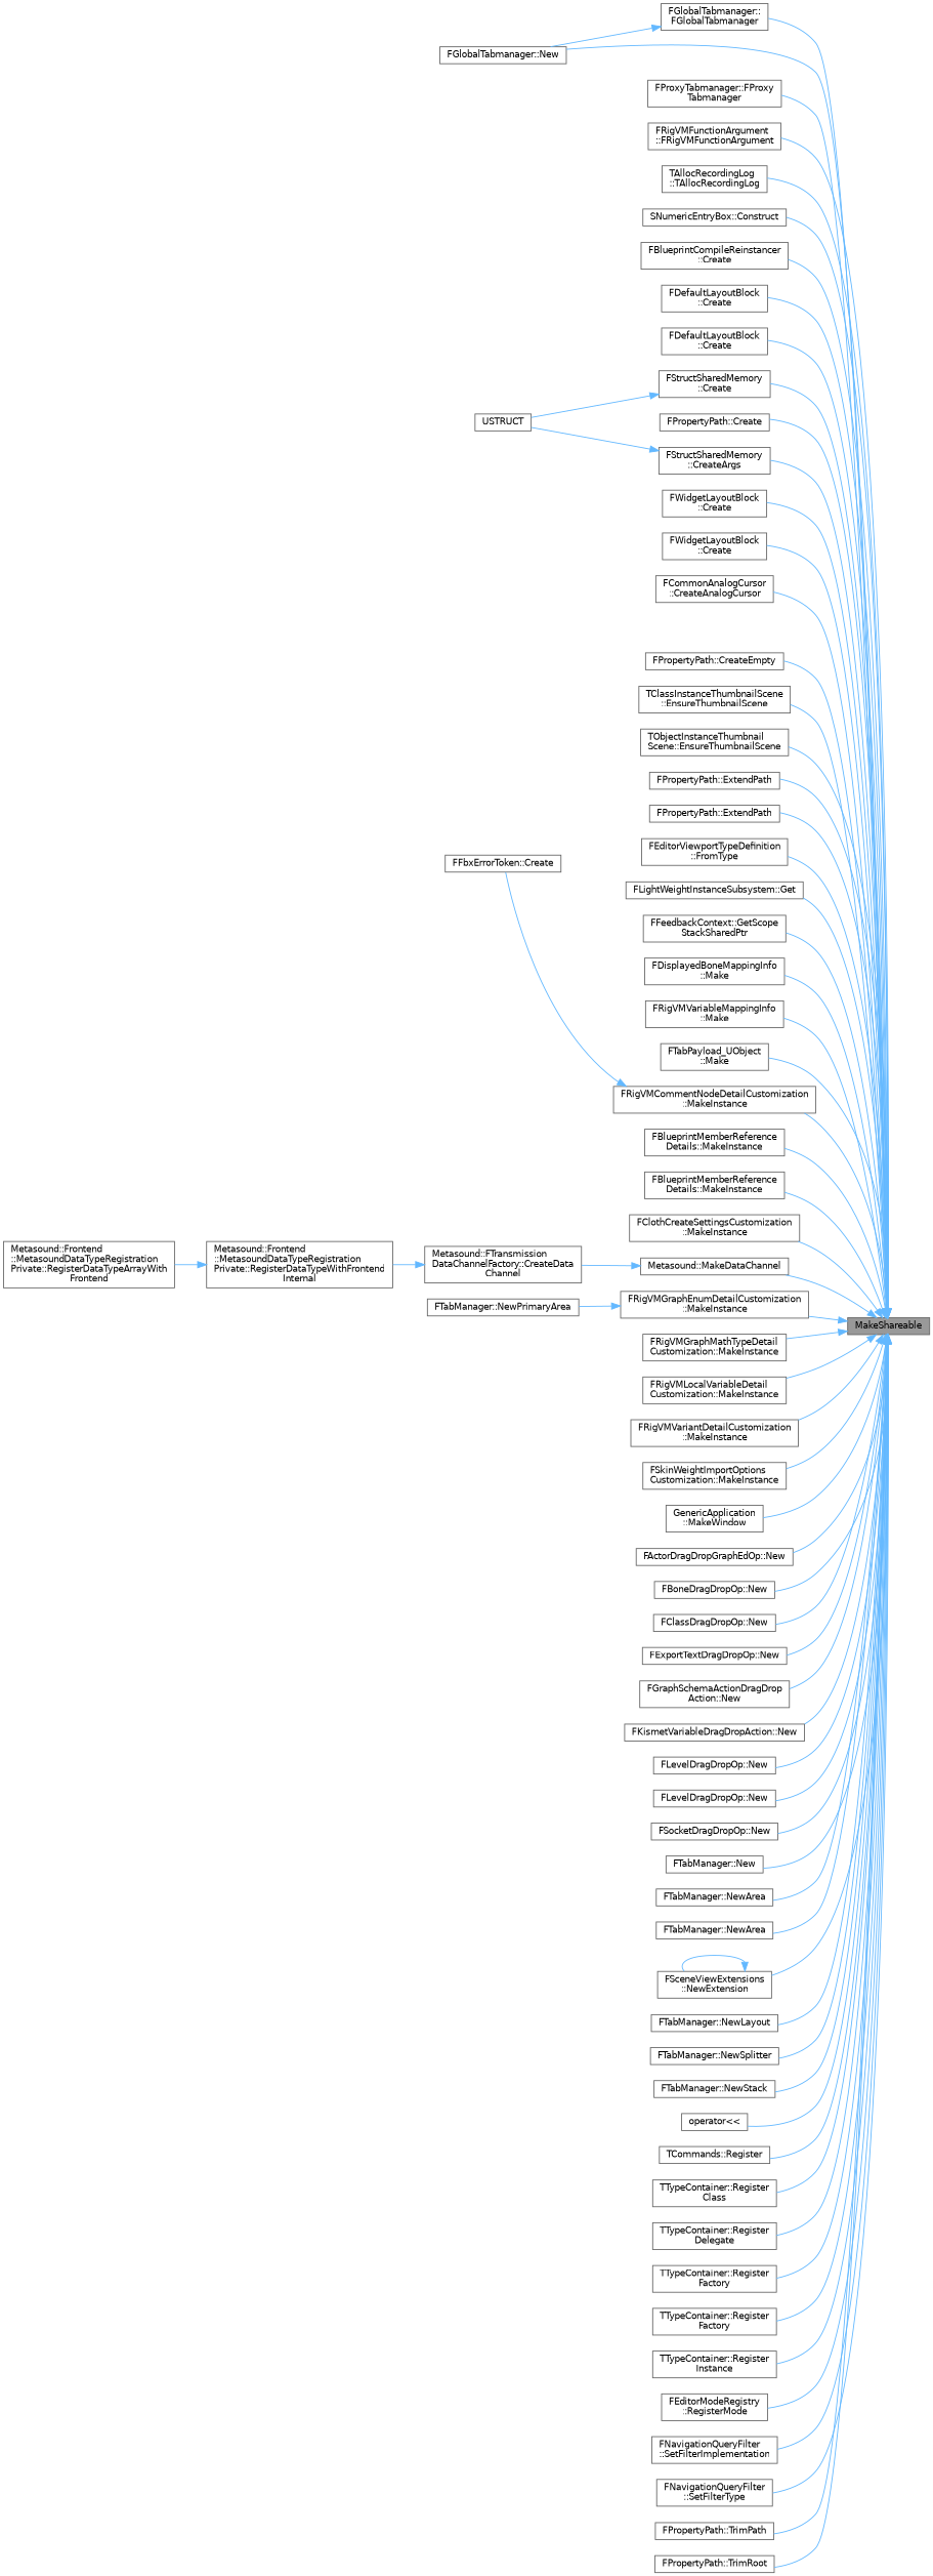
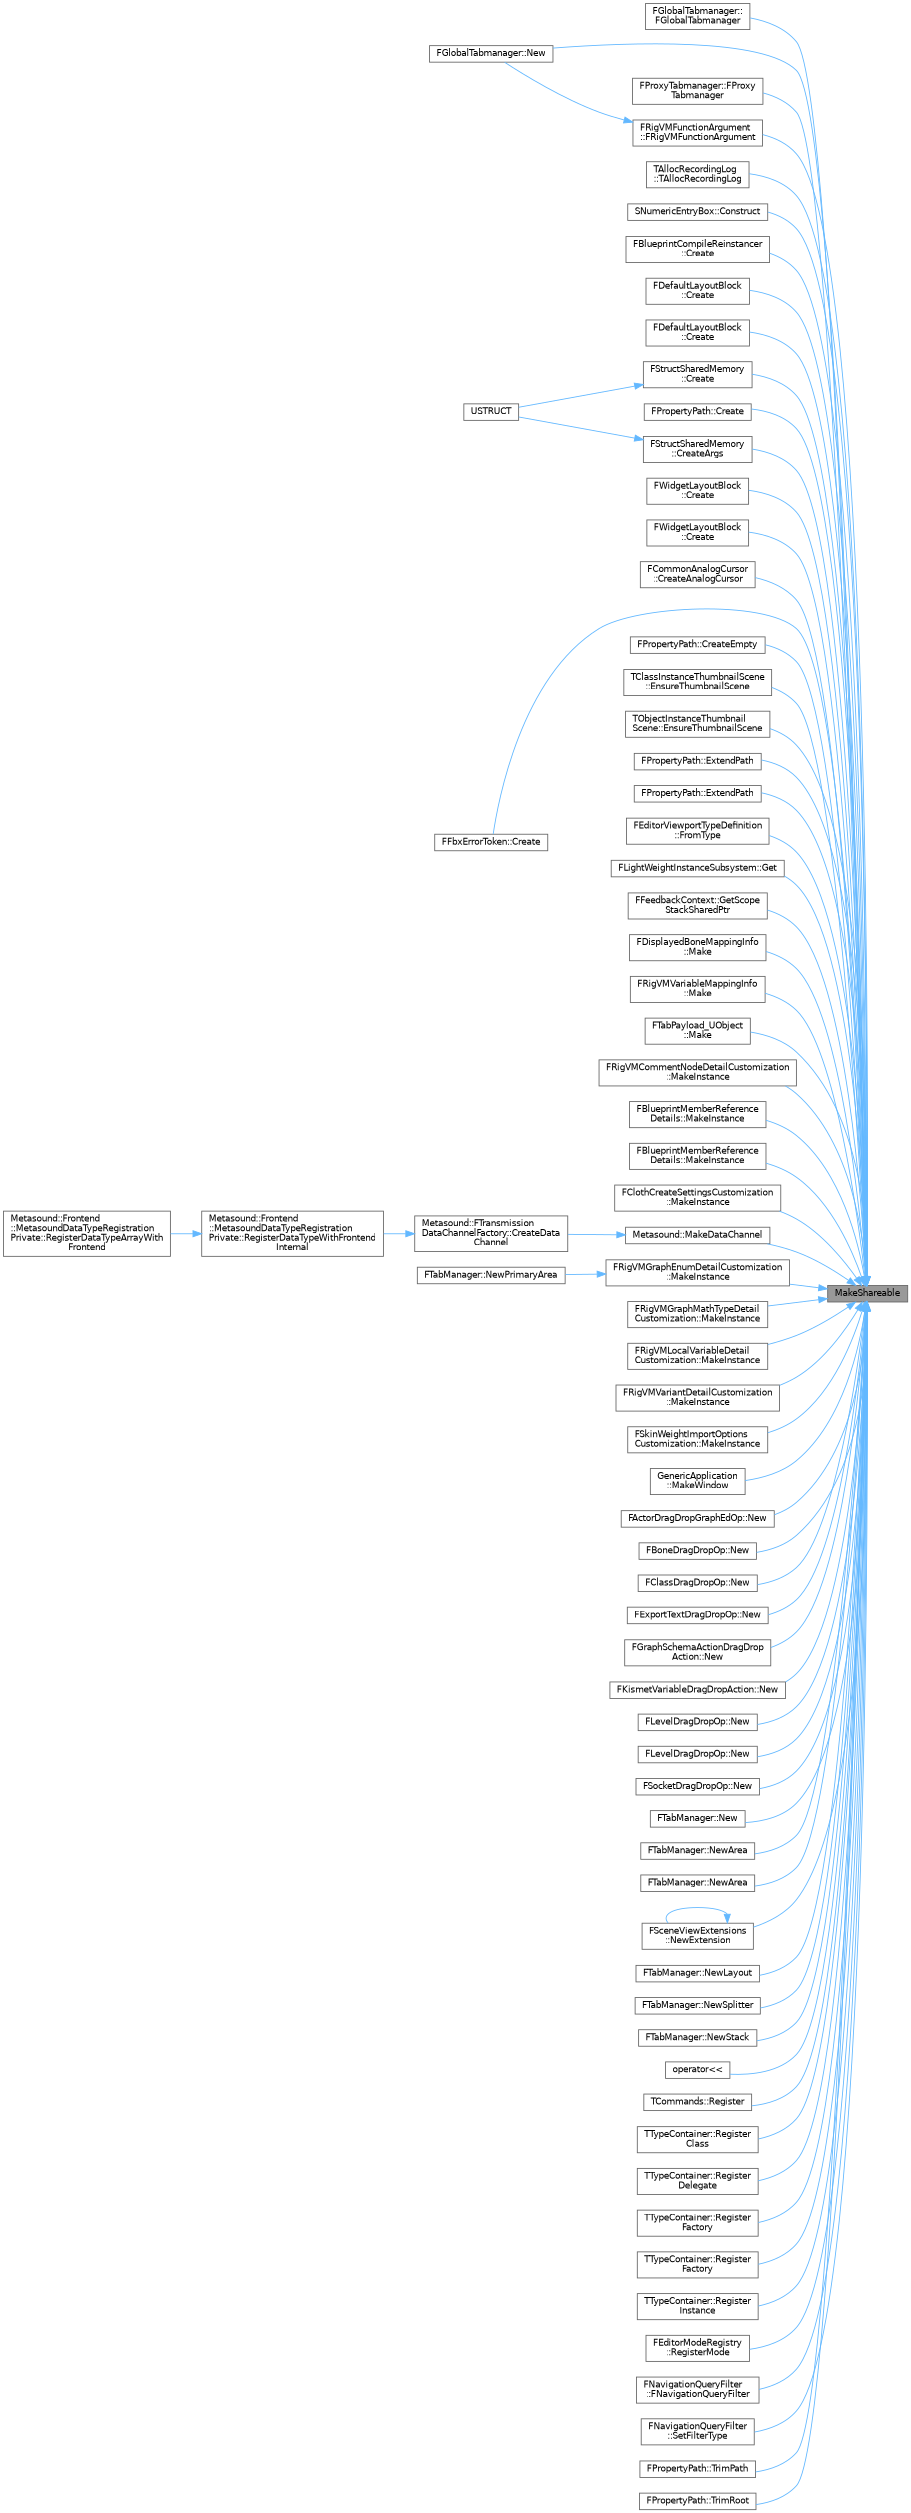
  digraph {
    rankdir=RL
    node [color=grey40 fillcolor=white fontname=Helvetica fontsize=10 shape=box style=filled]
    edge [color=steelblue1 dir=back fontname=Helvetica fontsize=10 labelfontname=Helvetica labelfontsize=10 style=solid]
    n1 [color=gray40 fillcolor=grey60 fontcolor=black height=0.2 label=MakeShareable width=0.4]
    n2 [height=0.2 label="FGlobalTabmanager::\lFGlobalTabmanager" width=0.4]
    n3 [height=0.2 label="FGlobalTabmanager::New" width=0.4]
    n4 [height=0.2 label="FProxyTabmanager::FProxy\lTabmanager" width=0.4]
    n5 [height=0.2 label="FRigVMFunctionArgument\l::FRigVMFunctionArgument" width=0.4]
    n6 [height=0.2 label="TAllocRecordingLog\l::TAllocRecordingLog" width=0.4]
    n7 [height=0.2 label="SNumericEntryBox::Construct" width=0.4]
    n8 [height=0.2 label="FBlueprintCompileReinstancer\l::Create" width=0.4]
    n9 [height=0.2 label="FDefaultLayoutBlock\l::Create" width=0.4]
    n10 [height=0.2 label="FDefaultLayoutBlock\l::Create" width=0.4]
    n11 [height=0.2 label="FFbxErrorToken::Create" width=0.4]
    n12 [height=0.2 label="FPropertyPath::Create" width=0.4]
    n13 [height=0.2 label="FStructSharedMemory\l::Create" width=0.4]
    n14 [height=0.2 label="FWidgetLayoutBlock\l::Create" width=0.4]
    n15 [height=0.2 label="FWidgetLayoutBlock\l::Create" width=0.4]
    n16 [height=0.2 label="FCommonAnalogCursor\l::CreateAnalogCursor" width=0.4]
    n17 [height=0.2 label="FStructSharedMemory\l::CreateArgs" width=0.4]
    n18 [height=0.2 label="FPropertyPath::CreateEmpty" width=0.4]
    n19 [height=0.2 label="TClassInstanceThumbnailScene\l::EnsureThumbnailScene" width=0.4]
    n20 [height=0.2 label="TObjectInstanceThumbnail\lScene::EnsureThumbnailScene" width=0.4]
    n21 [height=0.2 label="FPropertyPath::ExtendPath" width=0.4]
    n22 [height=0.2 label="FPropertyPath::ExtendPath" width=0.4]
    n23 [height=0.2 label="FEditorViewportTypeDefinition\l::FromType" width=0.4]
    n24 [height=0.2 label="FLightWeightInstanceSubsystem::Get" width=0.4]
    n25 [height=0.2 label="FFeedbackContext::GetScope\lStackSharedPtr" width=0.4]
    n26 [height=0.2 label="FDisplayedBoneMappingInfo\l::Make" width=0.4]
    n27 [height=0.2 label="FRigVMVariableMappingInfo\l::Make" width=0.4]
    n28 [height=0.2 label="FTabPayload_UObject\l::Make" width=0.4]
    n29 [height=0.2 label="Metasound::MakeDataChannel" width=0.4]
    n30 [height=0.2 label="FBlueprintMemberReference\lDetails::MakeInstance" width=0.4]
    n31 [height=0.2 label="FBlueprintMemberReference\lDetails::MakeInstance" width=0.4]
    n32 [height=0.2 label="FClothCreateSettingsCustomization\l::MakeInstance" width=0.4]
    n33 [height=0.2 label="FRigVMCommentNodeDetailCustomization\l::MakeInstance" width=0.4]
    n34 [height=0.2 label="FRigVMGraphEnumDetailCustomization\l::MakeInstance" width=0.4]
    n35 [height=0.2 label="FRigVMGraphMathTypeDetail\lCustomization::MakeInstance" width=0.4]
    n36 [height=0.2 label="FRigVMLocalVariableDetail\lCustomization::MakeInstance" width=0.4]
    n37 [height=0.2 label="FRigVMVariantDetailCustomization\l::MakeInstance" width=0.4]
    n38 [height=0.2 label="FSkinWeightImportOptions\lCustomization::MakeInstance" width=0.4]
    n39 [height=0.2 label="GenericApplication\l::MakeWindow" width=0.4]
    n40 [height=0.2 label="FActorDragDropGraphEdOp::New" width=0.4]
    n41 [height=0.2 label="FBoneDragDropOp::New" width=0.4]
    n42 [height=0.2 label="FClassDragDropOp::New" width=0.4]
    n43 [height=0.2 label="FExportTextDragDropOp::New" width=0.4]
    n44 [height=0.2 label="FGraphSchemaActionDragDrop\lAction::New" width=0.4]
    n45 [height=0.2 label="FKismetVariableDragDropAction::New" width=0.4]
    n46 [height=0.2 label="FLevelDragDropOp::New" width=0.4]
    n47 [height=0.2 label="FLevelDragDropOp::New" width=0.4]
    n48 [height=0.2 label="FSocketDragDropOp::New" width=0.4]
    n49 [height=0.2 label="FTabManager::New" width=0.4]
    n50 [height=0.2 label="FTabManager::NewArea" width=0.4]
    n51 [height=0.2 label="FTabManager::NewArea" width=0.4]
    n52 [height=0.2 label="FSceneViewExtensions\l::NewExtension" width=0.4]
    n53 [height=0.2 label="FTabManager::NewLayout" width=0.4]
    n54 [height=0.2 label="FTabManager::NewSplitter" width=0.4]
    n55 [height=0.2 label="FTabManager::NewStack" width=0.4]
    n56 [height=0.2 label="operator\<\<" width=0.4]
    n57 [height=0.2 label="TCommands::Register" width=0.4]
    n58 [height=0.2 label="TTypeContainer::Register\lClass" width=0.4]
    n59 [height=0.2 label="TTypeContainer::Register\lDelegate" width=0.4]
    n60 [height=0.2 label="TTypeContainer::Register\lFactory" width=0.4]
    n61 [height=0.2 label="TTypeContainer::Register\lFactory" width=0.4]
    n62 [height=0.2 label="TTypeContainer::Register\lInstance" width=0.4]
    n63 [height=0.2 label="FEditorModeRegistry\l::RegisterMode" width=0.4]
-   n64 [height=0.2 label="FNavigationQueryFilter\l::SetFilterImplementation" width=0.4]
+   n64 [height=0.2 label="FNavigationQueryFilter\l::FNavigationQueryFilter" width=0.4]
    n65 [height=0.2 label="FNavigationQueryFilter\l::SetFilterType" width=0.4]
    n66 [height=0.2 label="FPropertyPath::TrimPath" width=0.4]
    n67 [height=0.2 label="FPropertyPath::TrimRoot" width=0.4]
    n68 [height=0.2 label=USTRUCT width=0.4]
    n69 [height=0.2 label="Metasound::FTransmission\lDataChannelFactory::CreateData\lChannel" width=0.4]
    n70 [height=0.2 label="FTabManager::NewPrimaryArea" width=0.4]
    n71 [height=0.2 label="Metasound::Frontend\l::MetasoundDataTypeRegistration\lPrivate::RegisterDataTypeWithFrontend\lInternal" width=0.4]
    n72 [height=0.2 label="Metasound::Frontend\l::MetasoundDataTypeRegistration\lPrivate::RegisterDataTypeArrayWith\lFrontend" width=0.4]
    n1 -> n2
    n1 -> n3
    n1 -> n4
    n1 -> n5
    n1 -> n6
    n1 -> n7
    n1 -> n8
    n1 -> n9
    n1 -> n10
-   n33 -> n11
+   n1 -> n11
    n1 -> n12
    n1 -> n13
    n1 -> n14
    n1 -> n15
    n1 -> n16
    n1 -> n17
    n1 -> n18
    n1 -> n19
    n1 -> n20
    n1 -> n21
    n1 -> n22
    n1 -> n23
    n1 -> n24
    n1 -> n25
    n1 -> n26
    n1 -> n27
    n1 -> n28
    n1 -> n29
    n1 -> n30
    n1 -> n31
    n1 -> n32
    n1 -> n33
    n1 -> n34
    n1 -> n35
    n1 -> n36
    n1 -> n37
    n1 -> n38
    n1 -> n39
    n1 -> n40
    n1 -> n41
    n1 -> n42
    n1 -> n43
    n1 -> n44
    n1 -> n45
    n1 -> n46
    n1 -> n47
    n1 -> n48
    n1 -> n49
    n1 -> n50
    n1 -> n51
    n1 -> n52
    n1 -> n53
    n1 -> n54
    n1 -> n55
    n1 -> n56
    n1 -> n57
    n1 -> n58
    n1 -> n59
    n1 -> n60
    n1 -> n61
    n1 -> n62
    n1 -> n63
    n1 -> n64
    n1 -> n65
    n1 -> n66
    n1 -> n67
-   n2 -> n3
+   n5 -> n3
    n13 -> n68
    n17 -> n68
    n29 -> n69
    n34 -> n70
    n52 -> n52
    n69 -> n71
    n71 -> n72
  }
